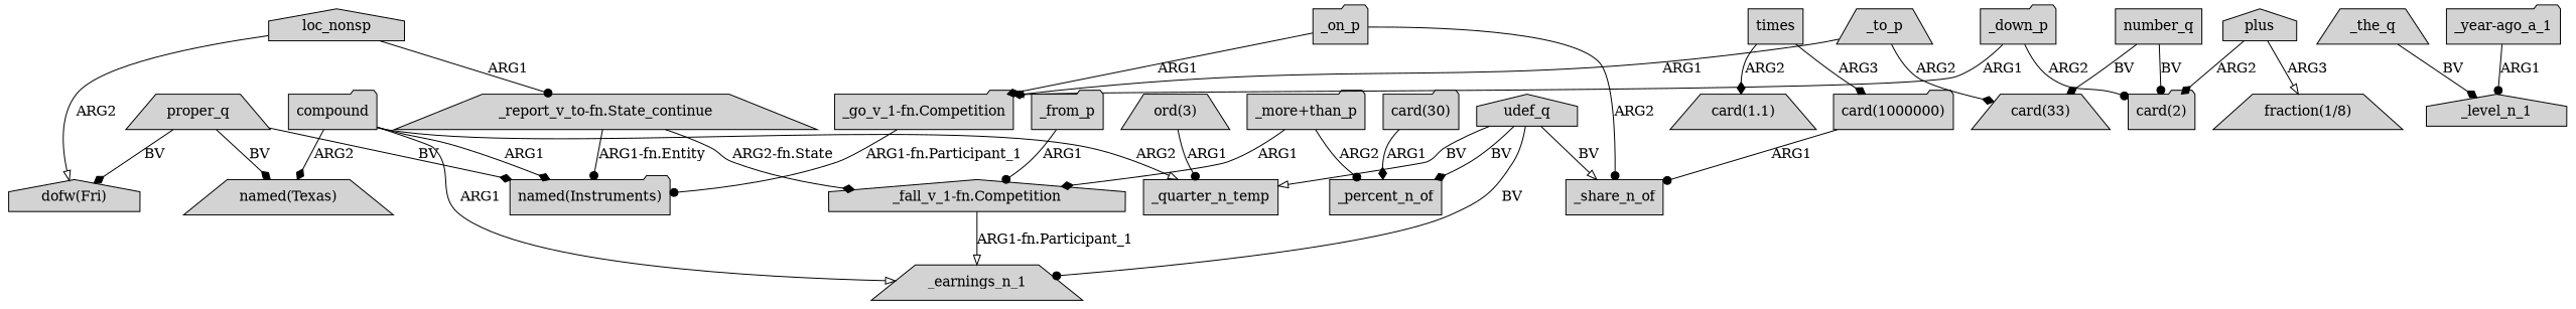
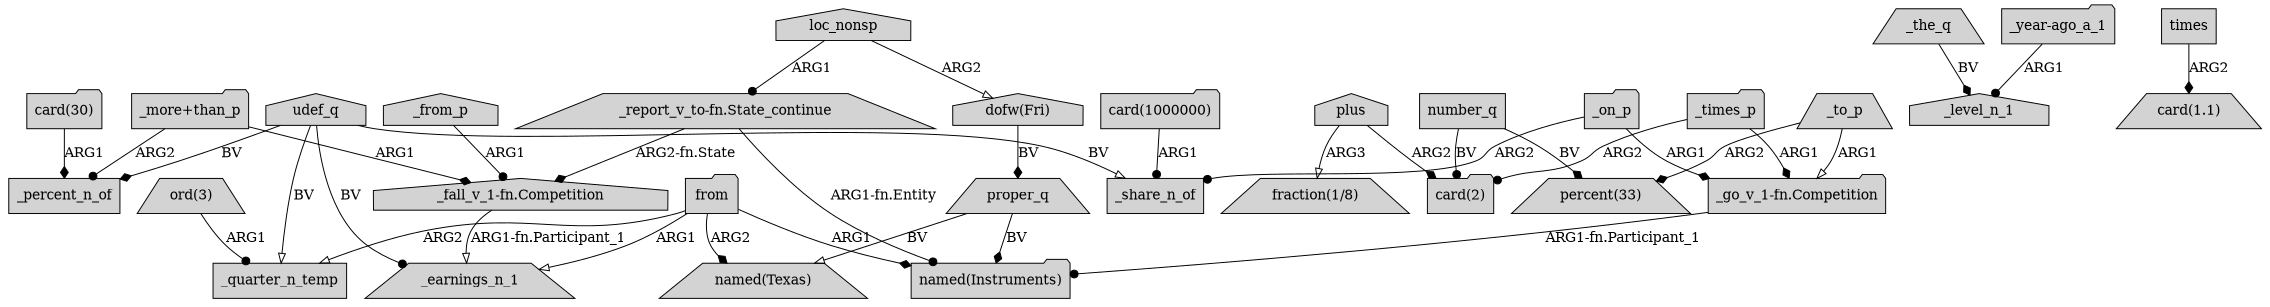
  digraph {
    node [shape=trapezium style=filled]
    edge [arrowhead=diamond]
    proper_q
    "named(Texas)"
    "named(Instruments)" [shape=folder]
    "dofw(Fri)" [shape=house]
    "_fall_v_1-fn.Competition" [shape=house]
    _earnings_n_1
    _level_n_1 [shape=house]
    _the_q
    _quarter_n_temp [shape=box]
    "ord(3)"
    number_q [shape=box]
    "card(2)" [shape=folder]
-   "card(33)"
+   "card(33)" [label="percent(33)"]
    loc_nonsp [shape=house]
    "_report_v_to-fn.State_continue"
    plus [shape=house]
    "fraction(1/8)"
-   compound [shape=folder]
+   compound [shape=folder label=from]
    "_more+than_p" [shape=folder]
    _percent_n_of [shape=box]
    times [shape=box]
    "card(1000000)" [shape=folder]
    "card(1.1)"
    _share_n_of [shape=box]
-   _down_p [shape=folder]
+   _down_p [shape=folder label=_times_p]
    "_go_v_1-fn.Competition" [shape=folder]
-   _from_p [shape=folder]
+   _from_p [shape=house]
    _to_p
    _on_p [shape=folder]
    udef_q [shape=house]
    "card(30)" [shape=folder]
    "_year-ago_a_1" [shape=folder]
-   proper_q -> "named(Texas)" [label=BV]
+   proper_q -> "named(Texas)" [arrowhead=onormal label=BV]
    proper_q -> "named(Instruments)" [label=BV]
-   proper_q -> "dofw(Fri)" [label=BV]
+   "dofw(Fri)" -> proper_q [label=BV]
    "_fall_v_1-fn.Competition" -> _earnings_n_1 [arrowhead=onormal label="ARG1-fn.Participant_1"]
    _the_q -> _level_n_1 [label=BV]
    "ord(3)" -> _quarter_n_temp [arrowhead=dot label=ARG1]
    number_q -> "card(2)" [arrowhead=dot label=BV]
    number_q -> "card(33)" [label=BV]
    loc_nonsp -> "dofw(Fri)" [arrowhead=onormal label=ARG2]
    loc_nonsp -> "_report_v_to-fn.State_continue" [arrowhead=dot label=ARG1]
    "_report_v_to-fn.State_continue" -> "named(Instruments)" [arrowhead=dot label="ARG1-fn.Entity"]
    "_report_v_to-fn.State_continue" -> "_fall_v_1-fn.Competition" [label="ARG2-fn.State"]
    plus -> "card(2)" [label=ARG2]
    plus -> "fraction(1/8)" [arrowhead=onormal label=ARG3]
    compound -> "named(Texas)" [label=ARG2]
    compound -> "named(Instruments)" [label=ARG1]
    compound -> _earnings_n_1 [arrowhead=onormal label=ARG1]
    compound -> _quarter_n_temp [arrowhead=onormal label=ARG2]
    "_more+than_p" -> "_fall_v_1-fn.Competition" [label=ARG1]
    "_more+than_p" -> _percent_n_of [arrowhead=dot label=ARG2]
-   times -> "card(1000000)" [label=ARG3]
    times -> "card(1.1)" [label=ARG2]
    "card(1000000)" -> _share_n_of [arrowhead=dot label=ARG1]
    _down_p -> "card(2)" [arrowhead=dot label=ARG2]
    _down_p -> "_go_v_1-fn.Competition" [label=ARG1]
    "_go_v_1-fn.Competition" -> "named(Instruments)" [arrowhead=dot label="ARG1-fn.Participant_1"]
    _from_p -> "_fall_v_1-fn.Competition" [arrowhead=dot label=ARG1]
    _to_p -> "card(33)" [label=ARG2]
    _to_p -> "_go_v_1-fn.Competition" [arrowhead=onormal label=ARG1]
    _on_p -> _share_n_of [arrowhead=dot label=ARG2]
    _on_p -> "_go_v_1-fn.Competition" [label=ARG1]
    udef_q -> _earnings_n_1 [arrowhead=dot label=BV]
    udef_q -> _quarter_n_temp [arrowhead=onormal label=BV]
    udef_q -> _percent_n_of [label=BV]
    udef_q -> _share_n_of [arrowhead=onormal label=BV]
    "card(30)" -> _percent_n_of [label=ARG1]
    "_year-ago_a_1" -> _level_n_1 [arrowhead=dot label=ARG1]
  }
